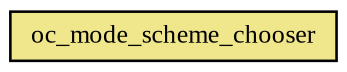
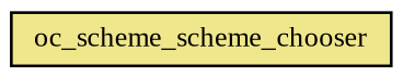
  digraph {
    rankdir=LR
    fontname="Liberation Serif"
-   n1 [color=black fillcolor=khaki fontname="Liberation Serif" fontsize=10 height=0.2 label=oc_mode_scheme_chooser shape=record style=filled width=0.4]
+   n1 [color=black fillcolor=khaki fontname="Liberation Serif" fontsize=10 height=0.2 label=oc_scheme_scheme_chooser shape=record style=filled width=0.4]
  }
